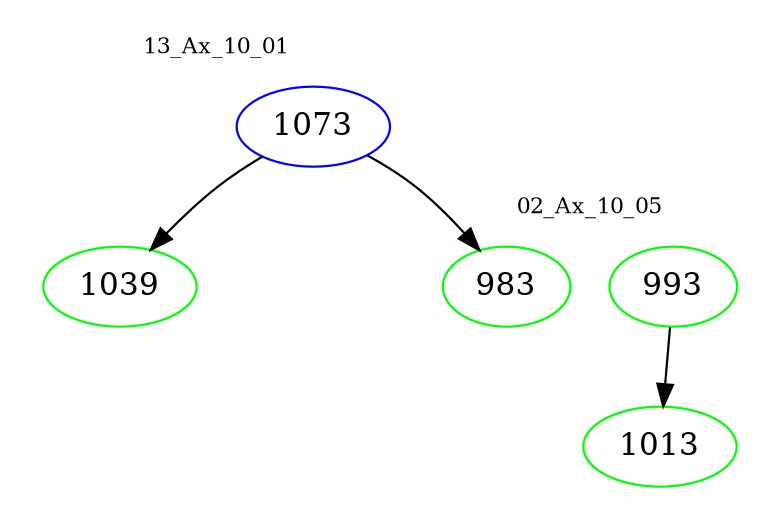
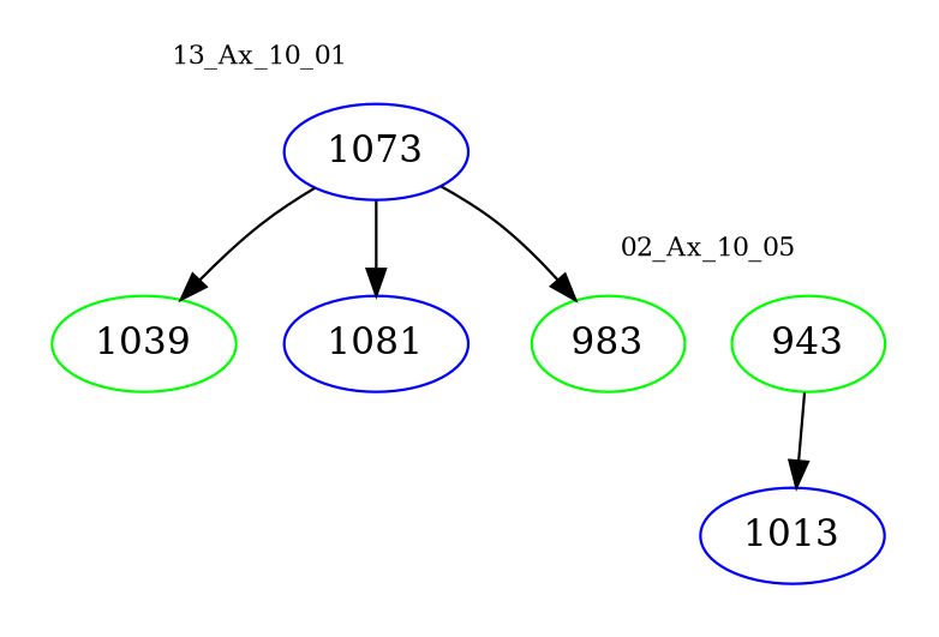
  digraph {
    node [color=green]
    edge [color=black]
-   n1 [label=993]
+   n1 [label=943]
    n2 [label=983]
-   n3 [label=1013]
+   n3 [color=blue label=1013]
    n4 [color=blue label=1073]
    n5 [label=1039]
+   n6 [color=blue label=1081]
    subgraph cluster_1 {
      color=white
      fontsize=10
      label="02_Ax_10_05"
      n1
      n2
      n3
    }
    subgraph cluster_2 {
      color=white
      fontsize=10
      label="13_Ax_10_01"
      n4
      n5
+     n6
    }
    n1 -> n3
    n4 -> n2
    n4 -> n5
+   n4 -> n6
  }
